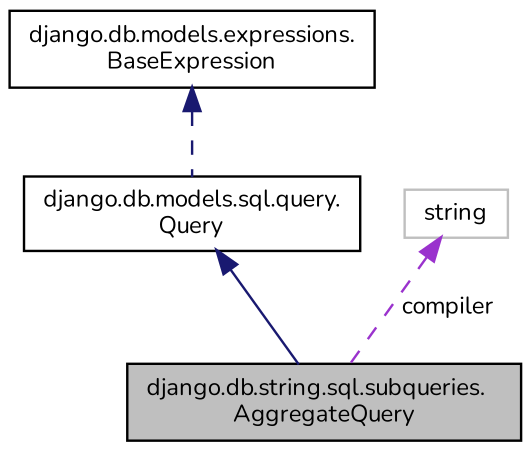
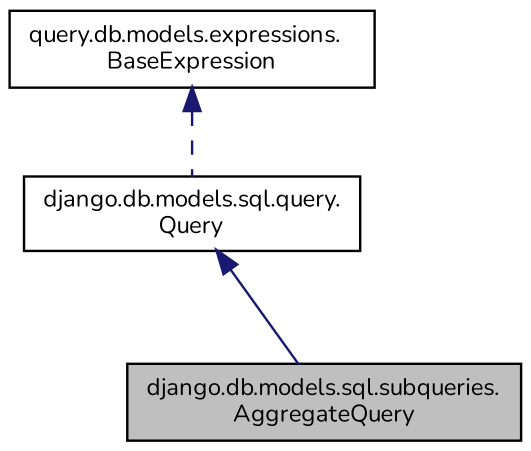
  digraph {
    fontname=Nunito
    node [color=black fillcolor=white fontname=Nunito fontsize=10 shape=record style=filled]
    edge [color=midnightblue dir=back fontname=Nunito fontsize=10 labelfontname=Helvetica labelfontsize=10 style=dashed]
-   n1 [fillcolor=grey75 fontcolor=black height=0.2 label="django.db.string.sql.subqueries.\lAggregateQuery" width=0.4]
+   n1 [fillcolor=grey75 fontcolor=black height=0.2 label="django.db.models.sql.subqueries.\lAggregateQuery" width=0.4]
    n2 [height=0.2 label="django.db.models.sql.query.\lQuery" width=0.4]
-   n3 [height=0.2 label="django.db.models.expressions.\lBaseExpression" width=0.4]
-   n4 [color=grey75 height=0.2 label=string width=0.4]
+   n3 [height=0.2 label="query.db.models.expressions.\lBaseExpression" width=0.4]
    n2 -> n1 [style=solid]
    n3 -> n2
-   n4 -> n1 [color=darkorchid3 label=" compiler"]
  }
